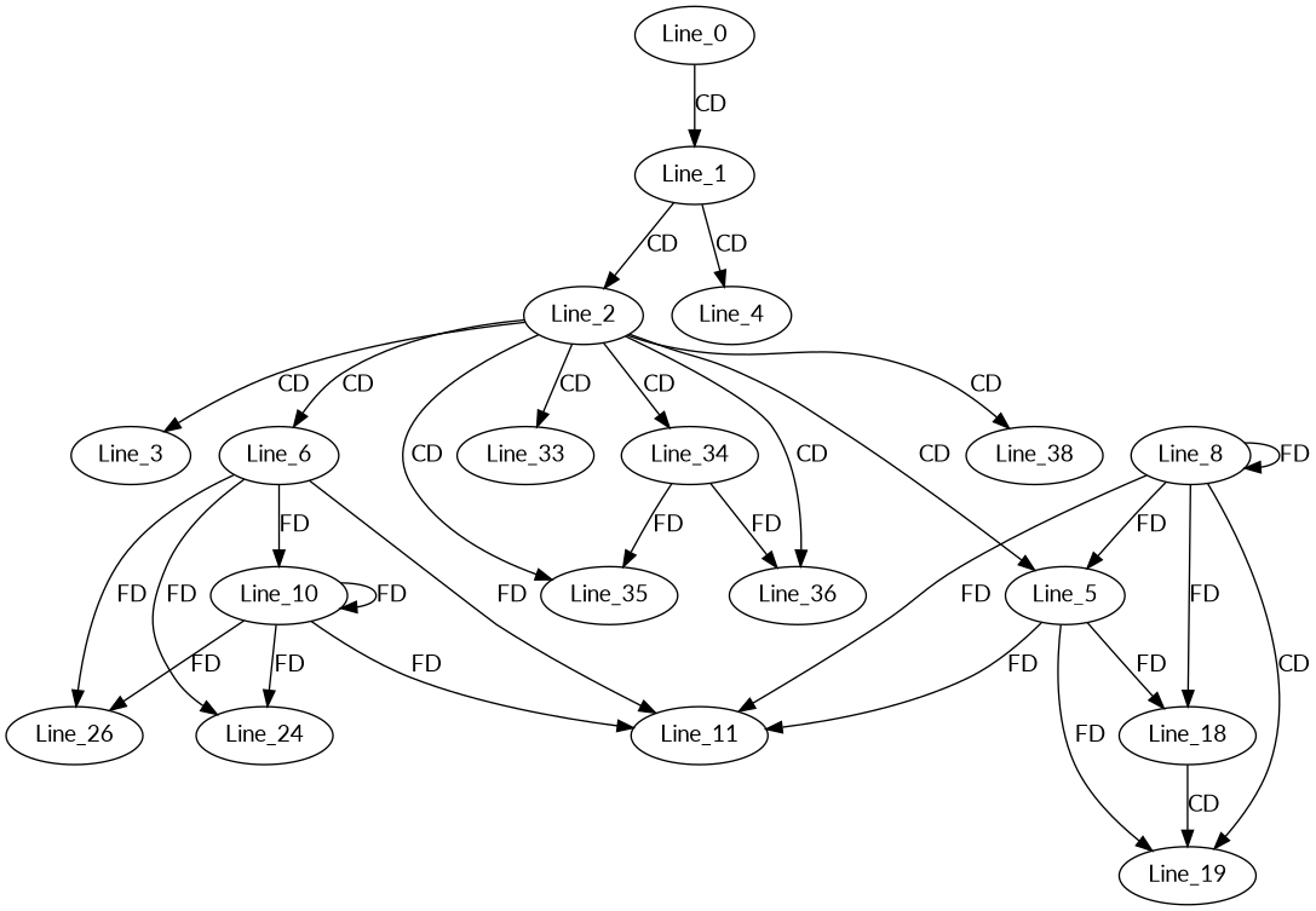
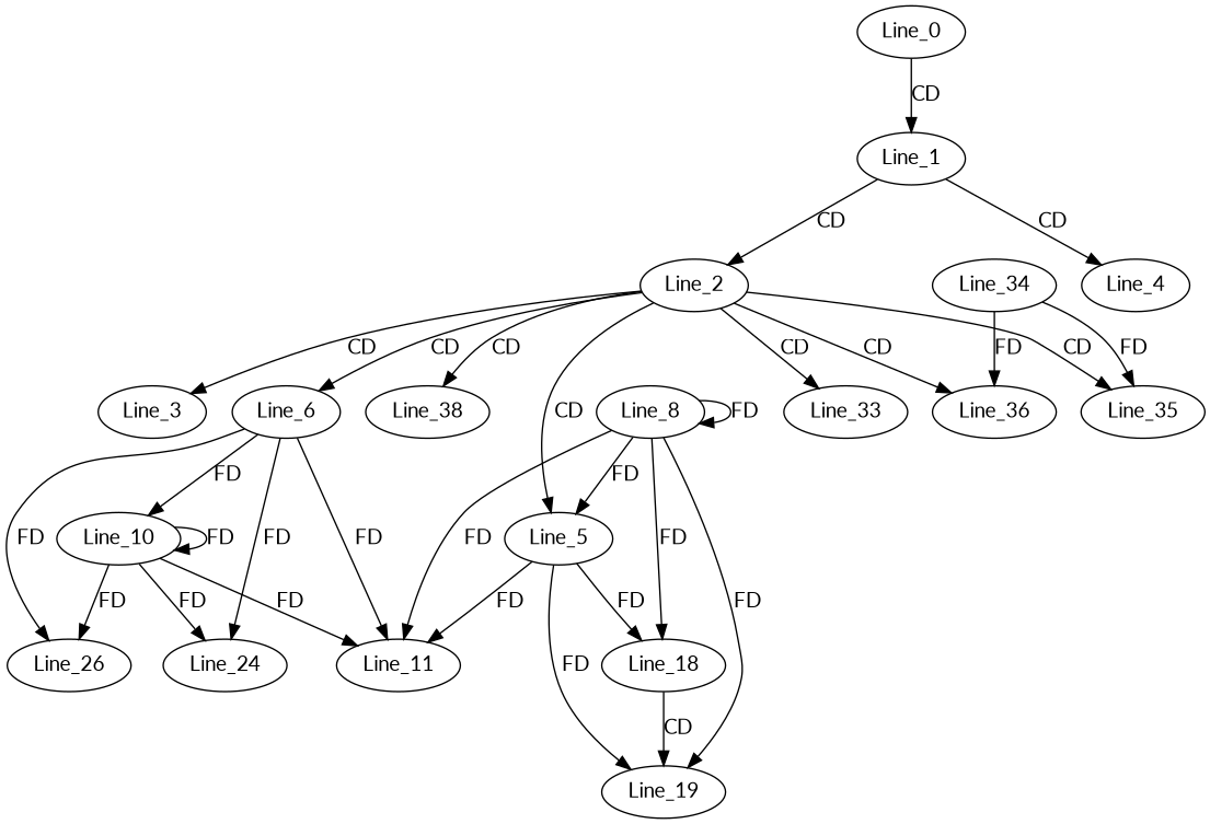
  digraph {
    fontname=Lato
    node [fontname=Lato]
    edge [fontname=Lato]
    Line_0
    Line_1
    Line_2
    Line_4
    Line_3
    Line_5
    Line_6
    Line_33
    Line_34
    Line_35
    Line_36
    Line_38
    Line_11
    Line_18
    Line_19
    Line_10
    Line_24
    Line_26
    Line_8
    Line_0 -> Line_1 [label=CD]
    Line_1 -> Line_2 [label=CD]
    Line_1 -> Line_4 [label=CD]
    Line_2 -> Line_3 [label=CD]
    Line_2 -> Line_5 [label=CD]
    Line_2 -> Line_6 [label=CD]
    Line_2 -> Line_33 [label=CD]
-   Line_2 -> Line_34 [label=CD]
    Line_2 -> Line_35 [label=CD]
    Line_2 -> Line_36 [label=CD]
    Line_2 -> Line_38 [label=CD]
    Line_5 -> Line_11 [label=FD]
    Line_5 -> Line_18 [label=FD]
    Line_5 -> Line_19 [label=FD]
    Line_6 -> Line_11 [label=FD]
    Line_6 -> Line_10 [label=FD]
    Line_6 -> Line_24 [label=FD]
    Line_6 -> Line_26 [label=FD]
    Line_34 -> Line_35 [label=FD]
    Line_34 -> Line_36 [label=FD]
    Line_18 -> Line_19 [label=CD]
    Line_10 -> Line_11 [label=FD]
    Line_10 -> Line_10 [label=FD]
    Line_10 -> Line_24 [label=FD]
    Line_10 -> Line_26 [label=FD]
    Line_8 -> Line_5 [label=FD]
    Line_8 -> Line_11 [label=FD]
    Line_8 -> Line_18 [label=FD]
-   Line_8 -> Line_19 [label=CD]
+   Line_8 -> Line_19 [label=FD]
    Line_8 -> Line_8 [label=FD]
  }
